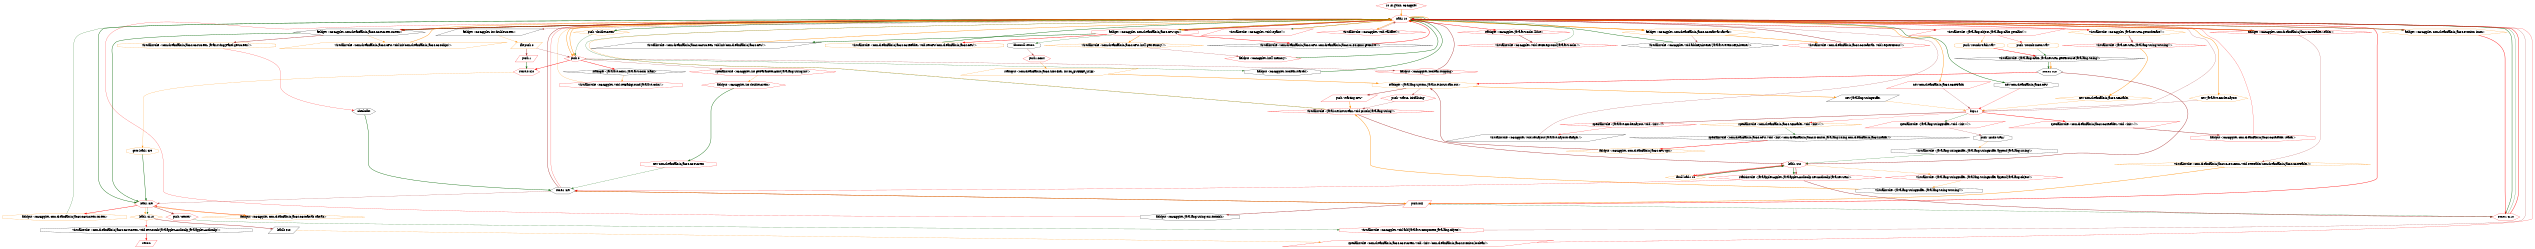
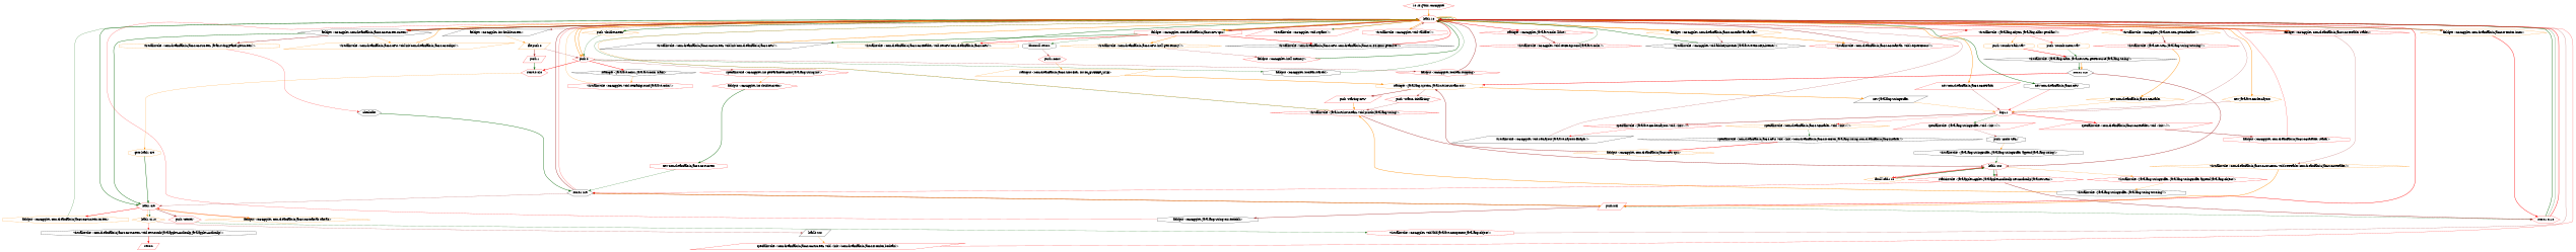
  digraph {
    node [color=red shape=hexagon]
    edge [color=darkorange style=bold]
    "r0 := @this: C64Applet"
    "load.r r0"
    "push 0" [shape=diamond]
    "push null" [shape=parallelogram]
    "fieldget <C64Applet: com.dreamfabric.jac64.CPU cpu>" [shape=octagon]
    "new com.dreamfabric.jac64.CPU" [color=black shape=octagon]
    "fieldget <C64Applet: com.dreamfabric.jac64.IMonitor imon>" [color=darkorange]
    "virtualinvoke <C64Applet: java.net.URL getCodeBase()>" [color=darkorange]
    "push \"doubleScreen\"" [color=darkorange shape=diamond]
    "fieldget <C64Applet: int doubleScreen>" [color=black shape=parallelogram]
    "load.r $r9"
    "fieldget <C64Applet: com.dreamfabric.jac64.C64Screen screen>" [color=black]
    "new java.awt.BorderLayout" [color=darkorange]
    "staticget <C64Applet: java.awt.Color lblue>" [shape=diamond]
    "new com.dreamfabric.jac64.C64Reader" [shape=parallelogram]
    "fieldget <C64Applet: com.dreamfabric.jac64.C64Reader reader>" [shape=diamond]
    "virtualinvoke <C64Applet: void repaint()>" [shape=parallelogram]
-   "virtualinvoke <C64Applet: void validate()>" [shape=diamond]
+   "virtualinvoke <C64Applet: void validate()>" [shape=octagon]
    "fieldget <C64Applet: com.dreamfabric.jac64.C64Canvas canvas>" [color=darkorange]
    "virtualinvoke <java.lang.Object: java.lang.Class getClass()>" [shape=parallelogram]
    "staticget <java.awt.Color: java.awt.Color black>" [color=black shape=diamond]
    "fieldput <C64Applet: boolean started>" [color=black shape=octagon]
    "fieldput <C64Applet: boolean stopping>" [shape=diamond]
    "specialinvoke <C64Applet: int getParameterAsInt(java.lang.String,int)>"
    "store.b $z0"
    "fieldput <C64Applet: java.lang.String currentDisk>" [color=black shape=octagon]
    "store.r $r9" [color=black]
    "store.r $r10"
    "ifnonnull return" [color=black shape=octagon]
    "virtualinvoke <com.dreamfabric.jac64.C64Screen: void init(com.dreamfabric.jac64.CPU)>" [color=black shape=parallelogram]
    "virtualinvoke <com.dreamfabric.jac64.CPU: int[] getMemory()>" [color=darkorange shape=diamond]
    "virtualinvoke <com.dreamfabric.jac64.C64Reader: void setCPU(com.dreamfabric.jac64.CPU)>" [color=darkorange shape=octagon]
    "virtualinvoke <com.dreamfabric.jac64.CPU: com.dreamfabric.jac64.C1541Emu getDrive()>" [color=black shape=diamond]
    "dup1.r" [shape=octagon]
    "virtualinvoke <java.net.URL: java.lang.String toString()>" [shape=diamond]
    "ifle push 0" [color=darkorange shape=parallelogram]
    "load.r $r10" [color=darkorange shape=diamond]
    "fieldput <C64Applet: com.dreamfabric.jac64.C64Screen screen>" [color=darkorange shape=octagon]
    "fieldput <C64Applet: com.dreamfabric.jac64.C64Canvas canvas>" [color=darkorange shape=diamond]
    "push \"Center\""
    "virtualinvoke <com.dreamfabric.jac64.CPU: void init(com.dreamfabric.jac64.C64Chips)>" [color=darkorange shape=parallelogram]
    "virtualinvoke <com.dreamfabric.jac64.C64Screen: javax.swing.JPanel getScreen()>" [color=darkorange shape=octagon]
    "virtualinvoke <C64Applet: void setBackground(java.awt.Color)>" [shape=octagon]
    "virtualinvoke <C64Applet: void setForeground(java.awt.Color)>" [shape=diamond]
    "virtualinvoke <com.dreamfabric.jac64.C1541Emu: void setReader(com.dreamfabric.jac64.C64Reader)>" [color=darkorange shape=diamond]
    "virtualinvoke <C64Applet: void addKeyListener(java.awt.event.KeyListener)>" [color=black]
    "virtualinvoke <com.dreamfabric.jac64.C64Canvas: void requestFocus()>"
    "push \"sounds/track.wav\"" [color=darkorange shape=octagon]
    "push \"sounds/motor.wav\"" [color=darkorange shape=octagon]
    "fieldput <C64Applet: int doubleScreen>"
    "goto load.r $r9" [color=darkorange shape=octagon]
    "push 16384"
    "fieldput <C64Applet: int[] memory>"
    "staticput <com.dreamfabric.jac64.SIDMixer: int DL_BUFFER_SIZE>" [color=darkorange shape=parallelogram]
    "staticget <java.lang.System: java.io.PrintStream out>" [color=darkorange shape=octagon]
    "push \"starting CPU\"" [shape=parallelogram]
    "push \"Status: initializing\""
    "new java.lang.StringBuffer" [color=black shape=parallelogram]
    "virtualinvoke <java.io.PrintStream: void println(java.lang.String)>" [shape=diamond]
    "load.r $z0" [shape=octagon]
    "virtualinvoke <java.lang.StringBuffer: java.lang.StringBuffer append(java.lang.Object)>"
    "ifnull load.r r0" [color=darkorange shape=diamond]
    "staticinvoke <java.applet.Applet: java.applet.AudioClip newAudioClip(java.net.URL)>"
    "specialinvoke <com.dreamfabric.jac64.SELoader: void <init>()>" [color=darkorange shape=diamond]
    "specialinvoke <java.awt.BorderLayout: void <init>()>" [shape=diamond]
    "specialinvoke <com.dreamfabric.jac64.C64Reader: void <init>()>" [shape=parallelogram]
    "specialinvoke <java.lang.StringBuffer: void <init>()>" [shape=parallelogram]
    "specialinvoke <com.dreamfabric.jac64.CPU: void <init>(com.dreamfabric.jac64.IMonitor,java.lang.String,com.dreamfabric.jac64.Loader)>" [color=black shape=diamond]
    "virtualinvoke <C64Applet: void setLayout(java.awt.LayoutManager)>" [color=black shape=parallelogram]
    "fieldput <C64Applet: com.dreamfabric.jac64.C64Reader reader>" [shape=octagon]
    "push \"Audio URL:\"" [color=black shape=octagon]
    "new com.dreamfabric.jac64.SELoader" [color=darkorange shape=diamond]
    "fieldput <C64Applet: com.dreamfabric.jac64.CPU cpu>" [color=darkorange shape=diamond]
    "new com.dreamfabric.jac64.C64Screen" [shape=octagon]
    "push 1" [shape=parallelogram]
    "load.b $z0" [color=black shape=parallelogram]
    "virtualinvoke <com.dreamfabric.jac64.C64Screen: void setSounds(java.applet.AudioClip,java.applet.AudioClip)>" [color=black shape=octagon]
    "virtualinvoke <C64Applet: void add(java.awt.Component,java.lang.Object)>" [shape=octagon]
    "specialinvoke <com.dreamfabric.jac64.C64Screen: void <init>(com.dreamfabric.jac64.IMonitor,boolean)>" [shape=parallelogram]
    return [shape=parallelogram]
    checkcast [color=black]
    "virtualinvoke <java.lang.Class: java.net.URL getResource(java.lang.String)>" [color=black shape=diamond]
    "store.r $z0" [color=black]
    "virtualinvoke <java.lang.StringBuffer: java.lang.StringBuffer append(java.lang.String)>" [color=black shape=octagon]
    "virtualinvoke <java.lang.StringBuffer: java.lang.String toString()>" [color=black shape=octagon]
    "r0 := @this: C64Applet" -> "load.r r0"
    "load.r r0" -> "load.r r0" [color=brown style=solid]
    "load.r r0" -> "load.r r0" [color=darkgreen style=solid]
    "load.r r0" -> "load.r r0"
    "load.r r0" -> "load.r r0" [color=darkgreen]
    "load.r r0" -> "load.r r0"
    "load.r r0" -> "push 0"
    "load.r r0" -> "push 0"
    "load.r r0" -> "push null" [color=red]
    "load.r r0" -> "fieldget <C64Applet: com.dreamfabric.jac64.CPU cpu>" [style=solid]
    "load.r r0" -> "fieldget <C64Applet: com.dreamfabric.jac64.CPU cpu>" [color=darkgreen style=solid]
    "load.r r0" -> "fieldget <C64Applet: com.dreamfabric.jac64.CPU cpu>"
    "load.r r0" -> "fieldget <C64Applet: com.dreamfabric.jac64.CPU cpu>"
    "load.r r0" -> "fieldget <C64Applet: com.dreamfabric.jac64.CPU cpu>" [color=brown style=solid]
    "load.r r0" -> "fieldget <C64Applet: com.dreamfabric.jac64.CPU cpu>" [color=brown]
    "load.r r0" -> "new com.dreamfabric.jac64.CPU" [color=darkgreen]
    "load.r r0" -> "fieldget <C64Applet: com.dreamfabric.jac64.IMonitor imon>" [color=darkgreen style=solid]
    "load.r r0" -> "fieldget <C64Applet: com.dreamfabric.jac64.IMonitor imon>" [color=brown]
    "load.r r0" -> "virtualinvoke <C64Applet: java.net.URL getCodeBase()>" [color=red]
    "load.r r0" -> "push \"doubleScreen\"" [color=darkgreen]
    "load.r r0" -> "fieldget <C64Applet: int doubleScreen>" [color=brown style=solid]
    "load.r r0" -> "load.r $r9" [color=darkgreen]
    "load.r r0" -> "fieldget <C64Applet: com.dreamfabric.jac64.C64Screen screen>" [color=red style=solid]
    "load.r r0" -> "fieldget <C64Applet: com.dreamfabric.jac64.C64Screen screen>" [color=red]
    "load.r r0" -> "fieldget <C64Applet: com.dreamfabric.jac64.C64Screen screen>" [color=darkgreen]
    "load.r r0" -> "fieldget <C64Applet: com.dreamfabric.jac64.C64Screen screen>" [color=red]
    "load.r r0" -> "new java.awt.BorderLayout"
    "load.r r0" -> "staticget <C64Applet: java.awt.Color lblue>" [color=red]
    "load.r r0" -> "new com.dreamfabric.jac64.C64Reader"
    "load.r r0" -> "fieldget <C64Applet: com.dreamfabric.jac64.C64Reader reader>" [color=red]
    "load.r r0" -> "fieldget <C64Applet: com.dreamfabric.jac64.C64Reader reader>" [color=brown]
    "load.r r0" -> "virtualinvoke <C64Applet: void repaint()>" [color=darkgreen style=solid]
    "load.r r0" -> "virtualinvoke <C64Applet: void validate()>"
    "load.r r0" -> "fieldget <C64Applet: com.dreamfabric.jac64.C64Canvas canvas>"
    "load.r r0" -> "fieldget <C64Applet: com.dreamfabric.jac64.C64Canvas canvas>"
    "load.r r0" -> "virtualinvoke <java.lang.Object: java.lang.Class getClass()>" [color=brown style=solid]
    "load.r r0" -> "virtualinvoke <java.lang.Object: java.lang.Class getClass()>" [color=red style=solid]
    "push 0" -> "staticget <java.awt.Color: java.awt.Color black>" [color=red]
    "push 0" -> "fieldput <C64Applet: boolean started>" [color=darkgreen style=solid]
    "push 0" -> "fieldput <C64Applet: boolean stopping>" [color=brown style=solid]
    "push 0" -> "specialinvoke <C64Applet: int getParameterAsInt(java.lang.String,int)>" [color=brown style=solid]
    "push 0" -> "store.b $z0" [color=red]
    "push null" -> "fieldput <C64Applet: java.lang.String currentDisk>" [color=brown]
    "push null" -> "store.r $r9" [color=brown]
    "push null" -> "store.r $r10" [color=darkgreen style=solid]
    "fieldget <C64Applet: com.dreamfabric.jac64.CPU cpu>" -> "load.r r0" [color=red style=solid]
    "fieldget <C64Applet: com.dreamfabric.jac64.CPU cpu>" -> "ifnonnull return" [color=darkgreen style=solid]
    "fieldget <C64Applet: com.dreamfabric.jac64.CPU cpu>" -> "virtualinvoke <com.dreamfabric.jac64.C64Screen: void init(com.dreamfabric.jac64.CPU)>" [color=darkgreen]
    "fieldget <C64Applet: com.dreamfabric.jac64.CPU cpu>" -> "virtualinvoke <com.dreamfabric.jac64.CPU: int[] getMemory()>"
    "fieldget <C64Applet: com.dreamfabric.jac64.CPU cpu>" -> "virtualinvoke <com.dreamfabric.jac64.C64Reader: void setCPU(com.dreamfabric.jac64.CPU)>" [color=red]
    "fieldget <C64Applet: com.dreamfabric.jac64.CPU cpu>" -> "virtualinvoke <com.dreamfabric.jac64.CPU: com.dreamfabric.jac64.C1541Emu getDrive()>" [color=red]
    "new com.dreamfabric.jac64.CPU" -> "dup1.r" [color=red style=solid]
    "fieldget <C64Applet: com.dreamfabric.jac64.IMonitor imon>" -> "load.r r0" [style=solid]
    "fieldget <C64Applet: com.dreamfabric.jac64.IMonitor imon>" -> "store.r $r10" [color=red]
    "virtualinvoke <C64Applet: java.net.URL getCodeBase()>" -> "virtualinvoke <java.net.URL: java.lang.String toString()>" [color=brown]
    "push \"doubleScreen\"" -> "push 0" [color=darkgreen style=solid]
    "fieldget <C64Applet: int doubleScreen>" -> "ifle push 0" [style=solid]
    "load.r $r9" -> "load.r $r10" [style=solid]
    "load.r $r9" -> "load.r $r10" [color=darkgreen style=solid]
    "load.r $r9" -> "fieldput <C64Applet: com.dreamfabric.jac64.C64Screen screen>" [color=red]
    "load.r $r9" -> "fieldput <C64Applet: com.dreamfabric.jac64.C64Canvas canvas>"
    "load.r $r9" -> "push \"Center\"" [color=brown]
    "fieldget <C64Applet: com.dreamfabric.jac64.C64Screen screen>" -> "load.r r0" [color=darkgreen style=solid]
    "fieldget <C64Applet: com.dreamfabric.jac64.C64Screen screen>" -> "load.r $r9" [color=darkgreen]
    "fieldget <C64Applet: com.dreamfabric.jac64.C64Screen screen>" -> "virtualinvoke <com.dreamfabric.jac64.CPU: void init(com.dreamfabric.jac64.C64Chips)>" [style=solid]
    "fieldget <C64Applet: com.dreamfabric.jac64.C64Screen screen>" -> "virtualinvoke <com.dreamfabric.jac64.C64Screen: javax.swing.JPanel getScreen()>" [color=brown]
    "new java.awt.BorderLayout" -> "dup1.r" [color=brown style=solid]
    "staticget <C64Applet: java.awt.Color lblue>" -> "virtualinvoke <C64Applet: void setForeground(java.awt.Color)>" [color=brown]
    "new com.dreamfabric.jac64.C64Reader" -> "dup1.r" [color=brown style=solid]
    "fieldget <C64Applet: com.dreamfabric.jac64.C64Reader reader>" -> "load.r r0"
    "fieldget <C64Applet: com.dreamfabric.jac64.C64Reader reader>" -> "virtualinvoke <com.dreamfabric.jac64.C1541Emu: void setReader(com.dreamfabric.jac64.C64Reader)>" [color=brown style=solid]
    "virtualinvoke <C64Applet: void repaint()>" -> "load.r r0"
    "virtualinvoke <C64Applet: void validate()>" -> "load.r r0" [color=brown style=solid]
    "fieldget <C64Applet: com.dreamfabric.jac64.C64Canvas canvas>" -> "virtualinvoke <C64Applet: void addKeyListener(java.awt.event.KeyListener)>" [color=brown style=solid]
    "fieldget <C64Applet: com.dreamfabric.jac64.C64Canvas canvas>" -> "virtualinvoke <com.dreamfabric.jac64.C64Canvas: void requestFocus()>"
    "virtualinvoke <java.lang.Object: java.lang.Class getClass()>" -> "push \"sounds/track.wav\"" [style=solid]
    "virtualinvoke <java.lang.Object: java.lang.Class getClass()>" -> "push \"sounds/motor.wav\"" [color=red style=solid]
    "staticget <java.awt.Color: java.awt.Color black>" -> "virtualinvoke <C64Applet: void setBackground(java.awt.Color)>" [style=solid]
-   "fieldput <C64Applet: boolean started>" -> "load.r r0" [color=darkgreen]
+   "fieldput <C64Applet: boolean started>" -> "load.r r0" [color=darkgreen style=solid]
    "fieldput <C64Applet: boolean stopping>" -> "load.r r0" [color=brown]
    "specialinvoke <C64Applet: int getParameterAsInt(java.lang.String,int)>" -> "fieldput <C64Applet: int doubleScreen>" [style=solid]
    "store.b $z0" -> "goto load.r $r9" [style=solid]
    "fieldput <C64Applet: java.lang.String currentDisk>" -> "load.r r0" [color=red style=solid]
    "store.r $r9" -> "load.r r0" [color=brown]
    "store.r $r9" -> "load.r r0" [color=red style=solid]
    "store.r $r9" -> "push null"
    "store.r $r9" -> "load.r $r9" [color=brown style=solid]
    "store.r $r10" -> "load.r r0" [color=darkgreen]
    "store.r $r10" -> "load.r r0" [color=darkgreen style=solid]
    "store.r $r10" -> "load.r r0" [color=red]
    "ifnonnull return" -> "push 16384" [color=brown style=solid]
    "virtualinvoke <com.dreamfabric.jac64.C64Screen: void init(com.dreamfabric.jac64.CPU)>" -> "load.r r0"
    "virtualinvoke <com.dreamfabric.jac64.CPU: int[] getMemory()>" -> "fieldput <C64Applet: int[] memory>" [color=brown style=solid]
    "virtualinvoke <com.dreamfabric.jac64.C64Reader: void setCPU(com.dreamfabric.jac64.CPU)>" -> "load.r r0" [color=darkgreen]
    "virtualinvoke <com.dreamfabric.jac64.CPU: com.dreamfabric.jac64.C1541Emu getDrive()>" -> "load.r r0" [color=red]
    "dup1.r" -> "load.r r0" [color=brown style=solid]
    "dup1.r" -> "specialinvoke <com.dreamfabric.jac64.SELoader: void <init>()>" [color=red style=solid]
    "dup1.r" -> "specialinvoke <java.awt.BorderLayout: void <init>()>" [color=brown]
    "dup1.r" -> "specialinvoke <com.dreamfabric.jac64.C64Reader: void <init>()>" [color=red]
    "dup1.r" -> "specialinvoke <java.lang.StringBuffer: void <init>()>" [color=darkgreen style=solid]
    "virtualinvoke <java.net.URL: java.lang.String toString()>" -> "new com.dreamfabric.jac64.SELoader"
    "ifle push 0" -> "push 0" [color=brown style=solid]
    "ifle push 0" -> "push 1" [color=brown]
-   "load.r $r10" -> "load.b $z0" [color=brown]
+   "load.r $r10" -> "load.b $z0" [color=brown style=solid]
    "load.r $r10" -> "virtualinvoke <com.dreamfabric.jac64.C64Screen: void setSounds(java.applet.AudioClip,java.applet.AudioClip)>" [color=red style=solid]
    "fieldput <C64Applet: com.dreamfabric.jac64.C64Screen screen>" -> "load.r r0" [color=darkgreen style=solid]
    "fieldput <C64Applet: com.dreamfabric.jac64.C64Canvas canvas>" -> "load.r $r9" [color=red style=solid]
    "push \"Center\"" -> "virtualinvoke <C64Applet: void add(java.awt.Component,java.lang.Object)>" [color=darkgreen style=solid]
    "virtualinvoke <com.dreamfabric.jac64.CPU: void init(com.dreamfabric.jac64.C64Chips)>" -> "load.r r0"
    "virtualinvoke <com.dreamfabric.jac64.C64Screen: javax.swing.JPanel getScreen()>" -> checkcast [color=red style=solid]
    "virtualinvoke <C64Applet: void setBackground(java.awt.Color)>" -> "load.r r0" [style=solid]
    "virtualinvoke <C64Applet: void setForeground(java.awt.Color)>" -> "load.r r0" [color=darkgreen style=solid]
    "virtualinvoke <com.dreamfabric.jac64.C1541Emu: void setReader(com.dreamfabric.jac64.C64Reader)>" -> "push null"
    "virtualinvoke <C64Applet: void addKeyListener(java.awt.event.KeyListener)>" -> "load.r r0" [color=darkgreen]
    "virtualinvoke <com.dreamfabric.jac64.C64Canvas: void requestFocus()>" -> "load.r r0" [color=brown]
    "push \"sounds/track.wav\"" -> "virtualinvoke <java.lang.Class: java.net.URL getResource(java.lang.String)>" [color=red]
    "push \"sounds/motor.wav\"" -> "virtualinvoke <java.lang.Class: java.net.URL getResource(java.lang.String)>" [color=darkgreen style=solid]
    "fieldput <C64Applet: int doubleScreen>" -> "new com.dreamfabric.jac64.C64Screen" [color=darkgreen]
    "goto load.r $r9" -> "load.r $r9" [color=darkgreen]
    "push 16384" -> "staticput <com.dreamfabric.jac64.SIDMixer: int DL_BUFFER_SIZE>" [style=solid]
    "fieldput <C64Applet: int[] memory>" -> "load.r r0" [color=darkgreen]
    "staticput <com.dreamfabric.jac64.SIDMixer: int DL_BUFFER_SIZE>" -> "staticget <java.lang.System: java.io.PrintStream out>"
    "staticget <java.lang.System: java.io.PrintStream out>" -> "push \"starting CPU\"" [color=brown]
    "staticget <java.lang.System: java.io.PrintStream out>" -> "push \"Status: initializing\"" [color=brown style=solid]
    "staticget <java.lang.System: java.io.PrintStream out>" -> "new java.lang.StringBuffer"
    "push \"starting CPU\"" -> "virtualinvoke <java.io.PrintStream: void println(java.lang.String)>"
    "push \"Status: initializing\"" -> "virtualinvoke <java.io.PrintStream: void println(java.lang.String)>" [color=brown style=solid]
    "new java.lang.StringBuffer" -> "dup1.r" [style=solid]
    "virtualinvoke <java.io.PrintStream: void println(java.lang.String)>" -> "load.r r0" [color=darkgreen style=solid]
    "virtualinvoke <java.io.PrintStream: void println(java.lang.String)>" -> "load.r r0" [style=solid]
    "virtualinvoke <java.io.PrintStream: void println(java.lang.String)>" -> "load.r $z0" [color=brown]
    "load.r $z0" -> "virtualinvoke <java.lang.StringBuffer: java.lang.StringBuffer append(java.lang.Object)>" [style=solid]
    "load.r $z0" -> "ifnull load.r r0" [color=red style=solid]
    "load.r $z0" -> "ifnull load.r r0" [color=red style=solid]
    "load.r $z0" -> "staticinvoke <java.applet.Applet: java.applet.AudioClip newAudioClip(java.net.URL)>" [color=darkgreen]
    "load.r $z0" -> "staticinvoke <java.applet.Applet: java.applet.AudioClip newAudioClip(java.net.URL)>" [color=brown]
    "virtualinvoke <java.lang.StringBuffer: java.lang.StringBuffer append(java.lang.Object)>" -> "virtualinvoke <java.lang.StringBuffer: java.lang.String toString()>" [style=solid]
    "ifnull load.r r0" -> "load.r $z0" [color=red]
    "ifnull load.r r0" -> "load.r $z0" [color=darkgreen]
    "staticinvoke <java.applet.Applet: java.applet.AudioClip newAudioClip(java.net.URL)>" -> "store.r $r9" [color=red style=solid]
    "staticinvoke <java.applet.Applet: java.applet.AudioClip newAudioClip(java.net.URL)>" -> "store.r $r10" [color=brown]
    "specialinvoke <com.dreamfabric.jac64.SELoader: void <init>()>" -> "specialinvoke <com.dreamfabric.jac64.CPU: void <init>(com.dreamfabric.jac64.IMonitor,java.lang.String,com.dreamfabric.jac64.Loader)>" [color=darkgreen style=solid]
    "specialinvoke <java.awt.BorderLayout: void <init>()>" -> "virtualinvoke <C64Applet: void setLayout(java.awt.LayoutManager)>" [color=red style=solid]
    "specialinvoke <com.dreamfabric.jac64.C64Reader: void <init>()>" -> "fieldput <C64Applet: com.dreamfabric.jac64.C64Reader reader>" [color=brown]
    "specialinvoke <java.lang.StringBuffer: void <init>()>" -> "push \"Audio URL:\"" [color=brown style=solid]
    "specialinvoke <com.dreamfabric.jac64.CPU: void <init>(com.dreamfabric.jac64.IMonitor,java.lang.String,com.dreamfabric.jac64.Loader)>" -> "fieldput <C64Applet: com.dreamfabric.jac64.CPU cpu>" [color=red]
    "virtualinvoke <C64Applet: void setLayout(java.awt.LayoutManager)>" -> "load.r r0" [color=brown style=solid]
    "fieldput <C64Applet: com.dreamfabric.jac64.C64Reader reader>" -> "load.r r0" [color=red style=solid]
    "push \"Audio URL:\"" -> "virtualinvoke <java.lang.StringBuffer: java.lang.StringBuffer append(java.lang.String)>" [style=solid]
    "new com.dreamfabric.jac64.SELoader" -> "dup1.r" [style=solid]
    "fieldput <C64Applet: com.dreamfabric.jac64.CPU cpu>" -> "staticget <java.lang.System: java.io.PrintStream out>" [color=brown]
    "new com.dreamfabric.jac64.C64Screen" -> "store.r $r9" [color=darkgreen style=solid]
    "push 1" -> "store.b $z0" [color=darkgreen]
    "load.b $z0" -> "specialinvoke <com.dreamfabric.jac64.C64Screen: void <init>(com.dreamfabric.jac64.IMonitor,boolean)>" [style=solid]
    "virtualinvoke <com.dreamfabric.jac64.C64Screen: void setSounds(java.applet.AudioClip,java.applet.AudioClip)>" -> return [color=red]
    "virtualinvoke <C64Applet: void add(java.awt.Component,java.lang.Object)>" -> "load.r r0" [color=brown style=solid]
    "specialinvoke <com.dreamfabric.jac64.C64Screen: void <init>(com.dreamfabric.jac64.IMonitor,boolean)>" -> "load.r r0" [color=red style=solid]
    checkcast -> "store.r $r9" [color=darkgreen]
    "virtualinvoke <java.lang.Class: java.net.URL getResource(java.lang.String)>" -> "store.r $z0" [color=darkgreen]
    "virtualinvoke <java.lang.Class: java.net.URL getResource(java.lang.String)>" -> "store.r $z0"
    "store.r $z0" -> "staticget <java.lang.System: java.io.PrintStream out>" [color=red]
    "store.r $z0" -> "load.r $z0" [color=brown]
    "virtualinvoke <java.lang.StringBuffer: java.lang.StringBuffer append(java.lang.String)>" -> "load.r $z0" [color=darkgreen style=solid]
    "virtualinvoke <java.lang.StringBuffer: java.lang.String toString()>" -> "virtualinvoke <java.io.PrintStream: void println(java.lang.String)>"
  }
